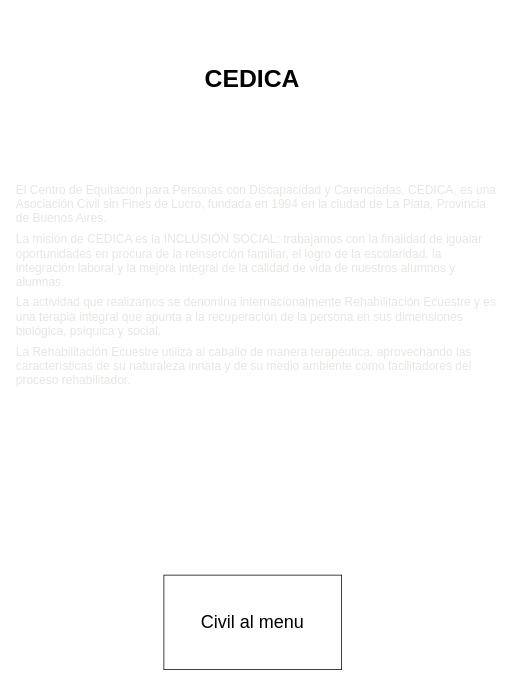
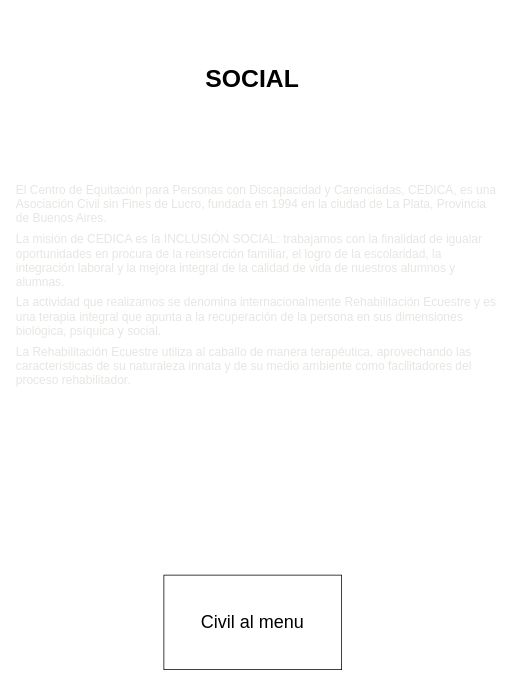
  <mxCell id="0" />
  <mxCell id="1" parent="0" />
- <mxCell id="2" value="&lt;div style=&quot;&quot;&gt;&lt;span class=&quot;notion-enable-hover&quot; data-token-index=&quot;0&quot; style=&quot;font-weight: 600; font-size: 33px;&quot;&gt;CEDICA&lt;/span&gt;&lt;/div&gt;" style="text;html=1;align=center;verticalAlign=middle;whiteSpace=wrap;rounded=0;" parent="1" vertex="1"><mxGeometry x="140" y="20" width="392" height="167" as="geometry" /></mxCell>
+ <mxCell id="2" value="&lt;div style=&quot;&quot;&gt;&lt;span class=&quot;notion-enable-hover&quot; data-token-index=&quot;0&quot; style=&quot;font-weight: 600; font-size: 33px;&quot;&gt;SOCIAL&lt;/span&gt;&lt;/div&gt;" style="text;html=1;align=center;verticalAlign=middle;whiteSpace=wrap;rounded=0;" parent="1" vertex="1"><mxGeometry x="140" y="20" width="392" height="167" as="geometry" /></mxCell>
  <mxCell id="3" value="&lt;font style=&quot;font-size: 24px;&quot;&gt;Civil al menu&lt;/font&gt;" style="rounded=0;whiteSpace=wrap;html=1;" parent="1" vertex="1"><mxGeometry x="218" y="766" width="237" height="126" as="geometry" /></mxCell>
  <mxCell id="4" value="&lt;div style=&quot;&quot;&gt;&lt;p style=&quot;box-sizing: border-box; font-family: &amp;quot;Source Sans Pro&amp;quot;, &amp;quot;Source Sans Pro-fallback&amp;quot;, sans-serif; -webkit-font-smoothing: antialiased; margin: 0px 0px 8px; font-size: 16px; text-align: start;&quot;&gt;&lt;font style=&quot;--darkreader-inline-color: #d8d4cf;&quot; data-darkreader-inline-color=&quot;&quot; color=&quot;#e8e6e3&quot;&gt;El Centro de Equitación para Personas con Discapacidad y Carenciadas, CEDICA, es una Asociación Civil sin Fines de Lucro, fundada en 1994 en la ciudad de La Plata, Provincia de Buenos Aires.&lt;/font&gt;&lt;/p&gt;&lt;p style=&quot;box-sizing: border-box; font-family: &amp;quot;Source Sans Pro&amp;quot;, &amp;quot;Source Sans Pro-fallback&amp;quot;, sans-serif; -webkit-font-smoothing: antialiased; margin: 8px 0px; font-size: 16px; text-align: start;&quot;&gt;&lt;font style=&quot;--darkreader-inline-color: #d8d4cf;&quot; data-darkreader-inline-color=&quot;&quot; color=&quot;#e8e6e3&quot;&gt;La misión de CEDICA es la INCLUSIÓN SOCIAL: trabajamos con la finalidad de igualar oportunidades en procura de la reinserción familiar, el logro de la escolaridad, la integración laboral y la mejora integral de la calidad de vida de nuestros alumnos y alumnas.&lt;/font&gt;&lt;/p&gt;&lt;p style=&quot;box-sizing: border-box; font-family: &amp;quot;Source Sans Pro&amp;quot;, &amp;quot;Source Sans Pro-fallback&amp;quot;, sans-serif; -webkit-font-smoothing: antialiased; margin: 8px 0px; font-size: 16px; text-align: start;&quot;&gt;&lt;font style=&quot;--darkreader-inline-color: #d8d4cf;&quot; data-darkreader-inline-color=&quot;&quot; color=&quot;#e8e6e3&quot;&gt;La actividad que realizamos se denomina internacionalmente Rehabilitación Ecuestre y es una terapia integral que apunta a la recuperación de la persona en sus dimensiones biológica, psíquica y social.&lt;/font&gt;&lt;/p&gt;&lt;p style=&quot;box-sizing: border-box; font-family: &amp;quot;Source Sans Pro&amp;quot;, &amp;quot;Source Sans Pro-fallback&amp;quot;, sans-serif; -webkit-font-smoothing: antialiased; margin: 8px 0px; font-size: 16px; text-align: start;&quot;&gt;&lt;font style=&quot;--darkreader-inline-color: #d8d4cf;&quot; data-darkreader-inline-color=&quot;&quot; color=&quot;#e8e6e3&quot;&gt;La Rehabilitación Ecuestre utiliza al caballo de manera terapéutica, aprovechando las características de su naturaleza innata y de su medio ambiente como facilitadores del proceso rehabilitador.&lt;/font&gt;&lt;/p&gt;&lt;/div&gt;" style="text;html=1;align=center;verticalAlign=middle;whiteSpace=wrap;rounded=0;" vertex="1" parent="1"><mxGeometry x="20" y="245" width="646" height="276" as="geometry" /></mxCell>
